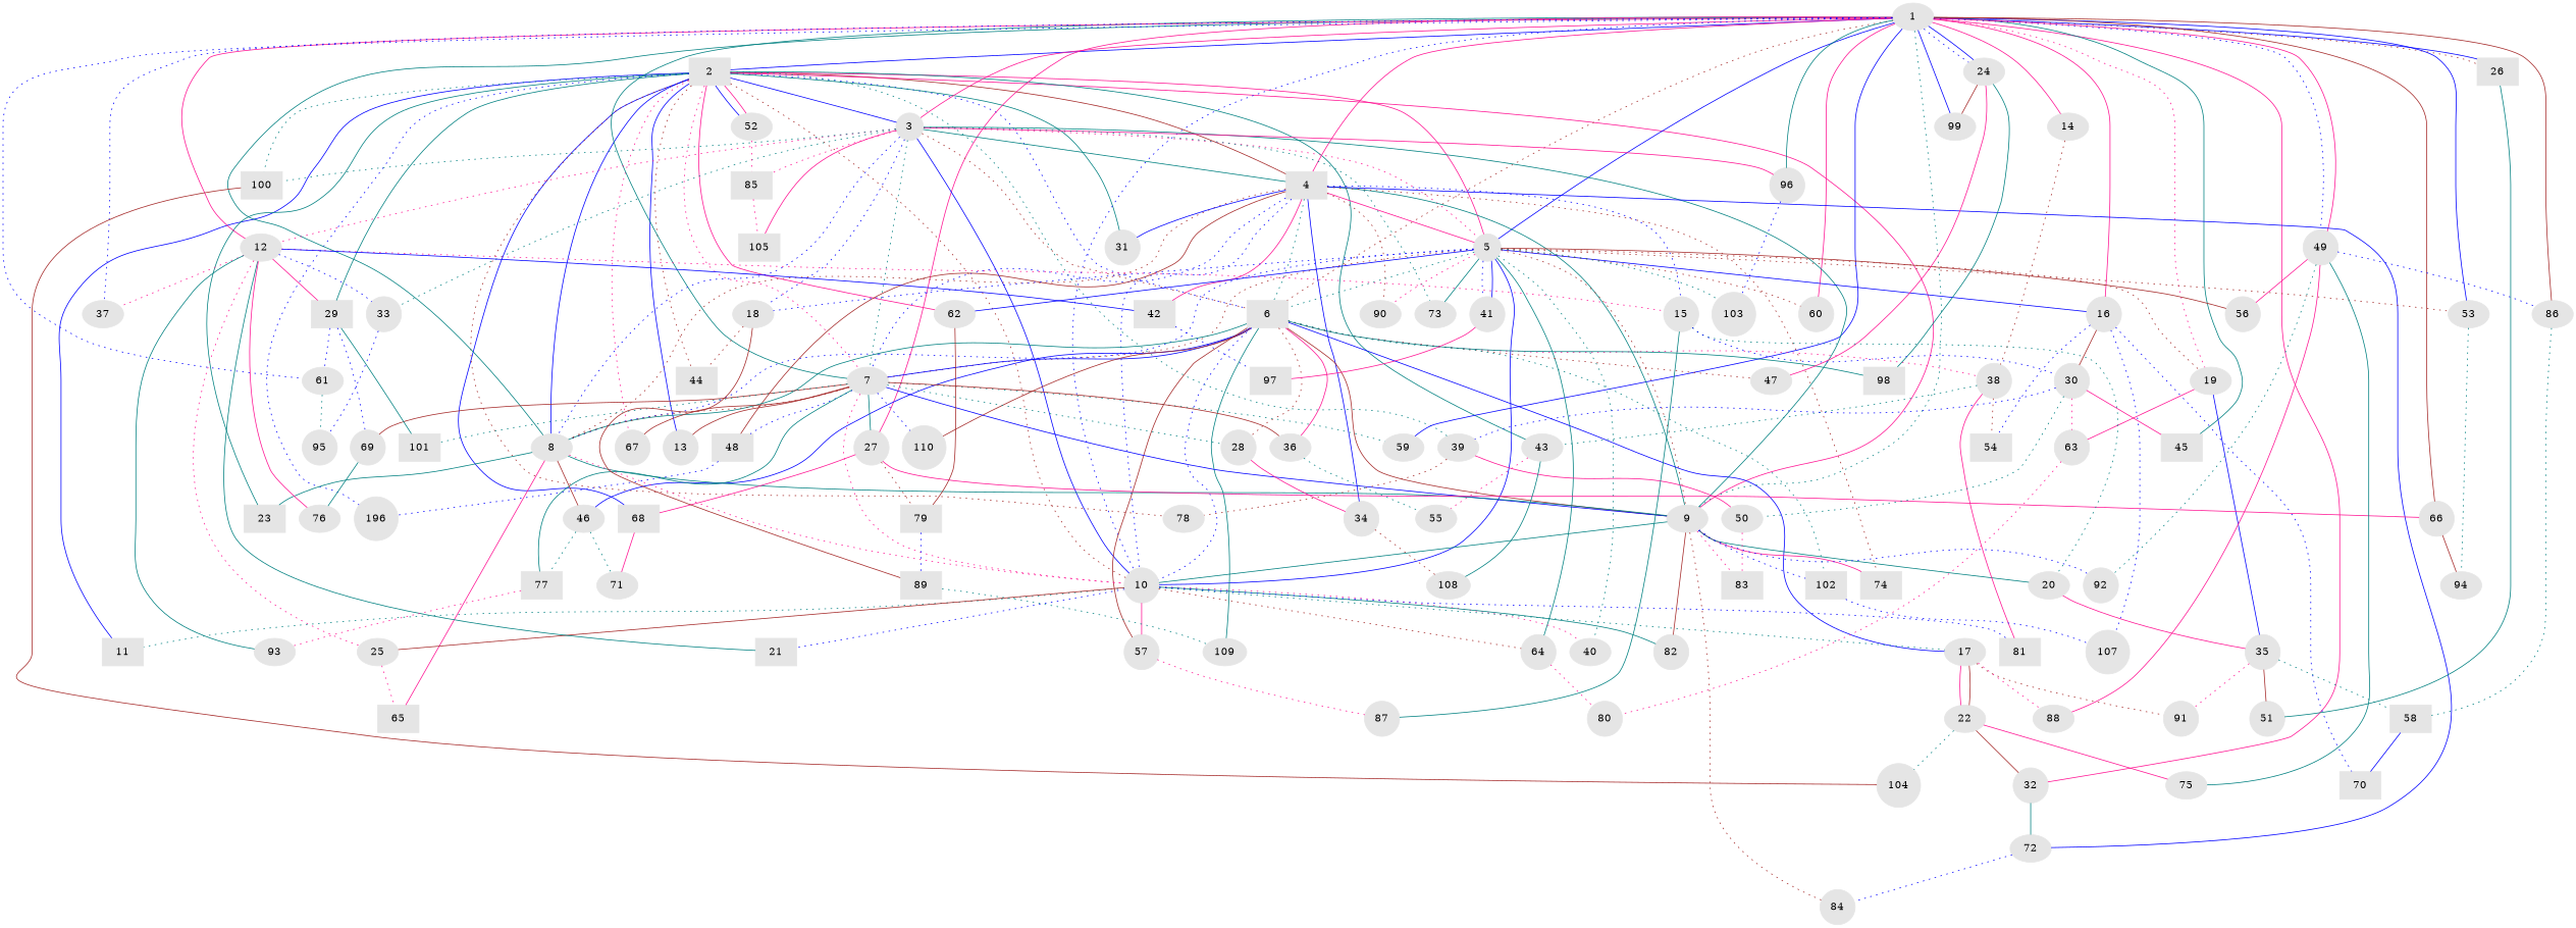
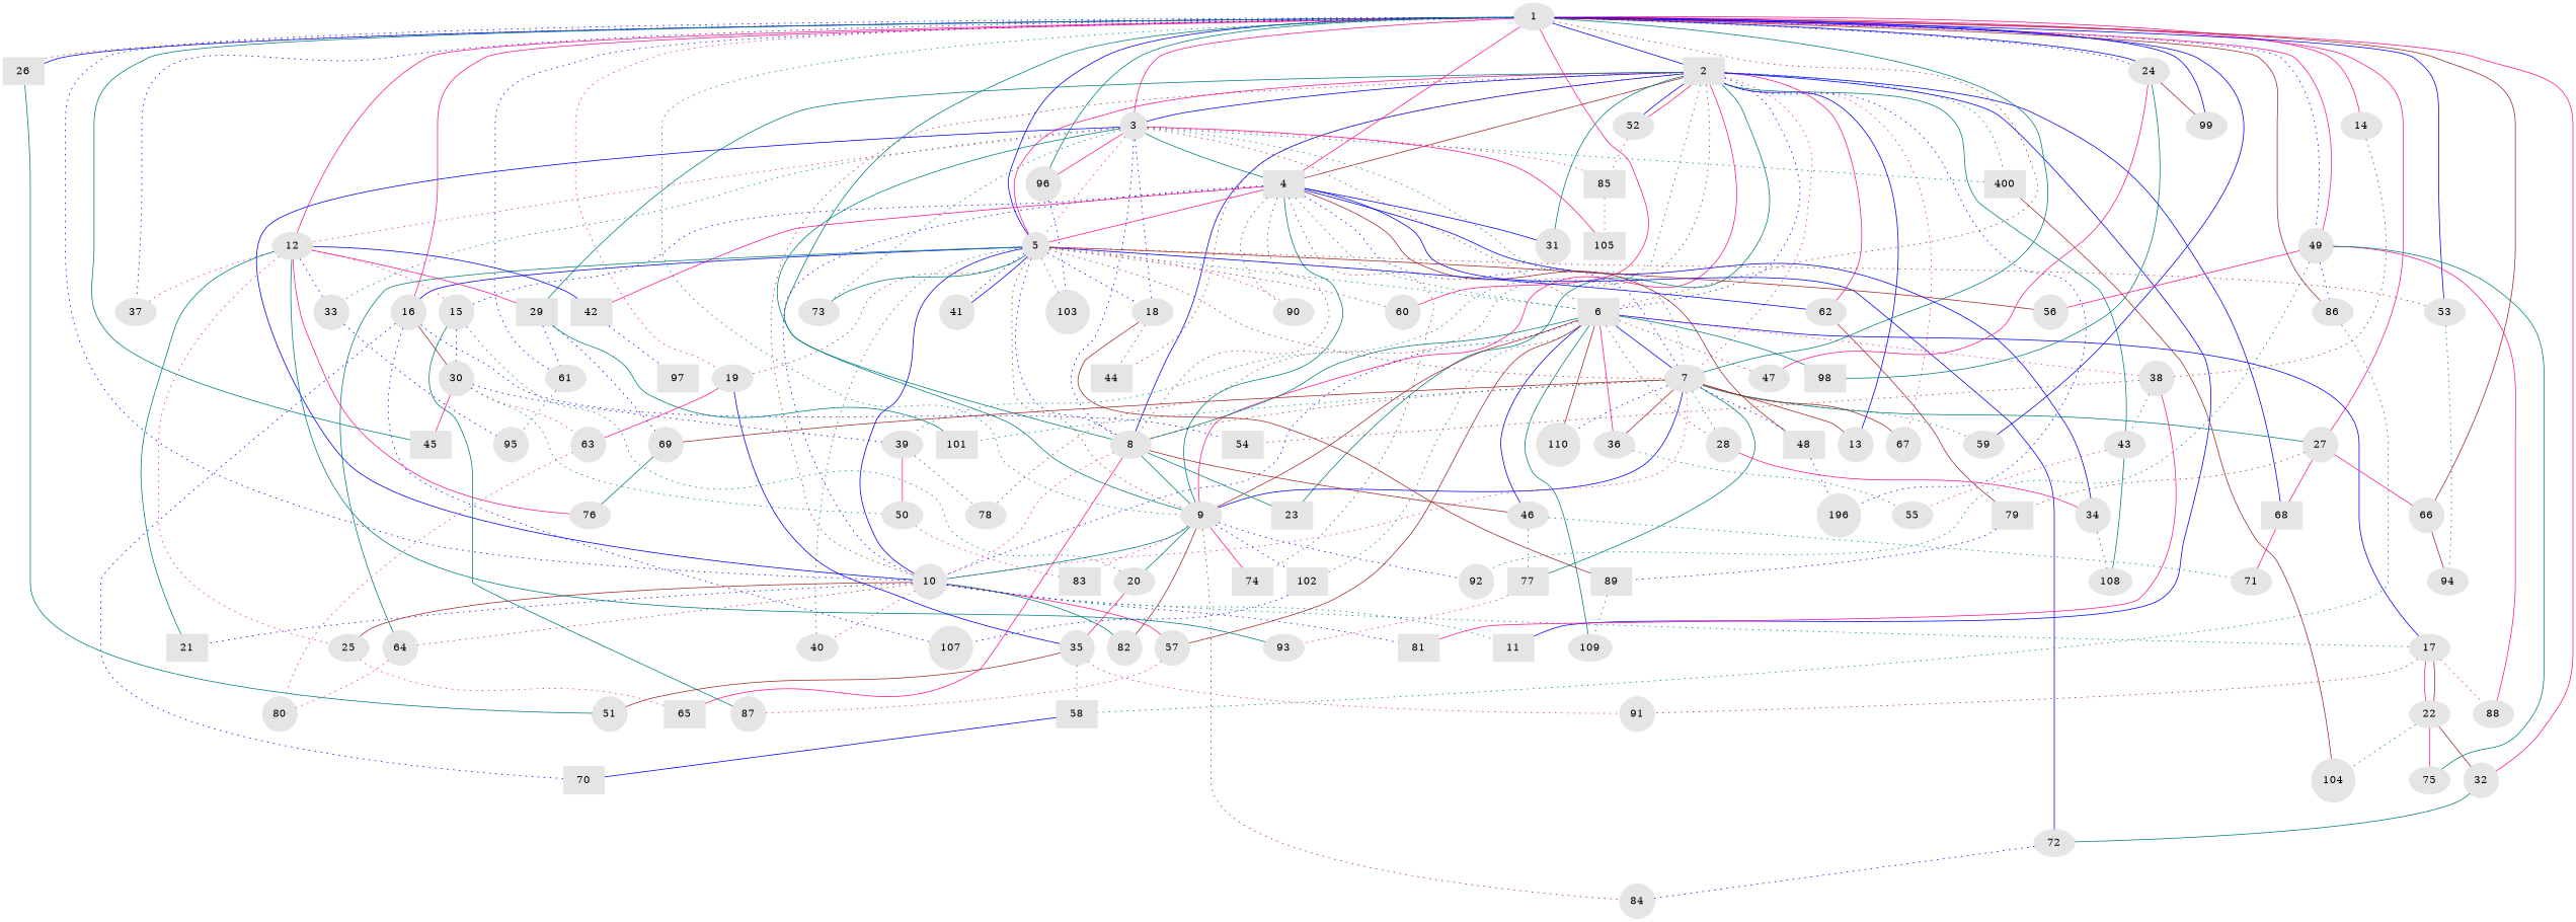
  graph {
    node [color=gray90 shape=ellipse style=filled]
    edge [color=blue style=solid]
    2 [shape=box]
    1
    3 [shape=circle]
    4 [shape=box]
    5 [shape=circle]
    6 [shape=box]
    7
    8
    9
    10 [shape=circle]
    12
    14
    16 [shape=circle]
    19
    24
    26 [shape=box]
    27 [shape=circle]
    32 [shape=circle]
    37
    45 [shape=box]
    49 [shape=circle]
    53
    59
    60 [shape=circle]
    61
    66 [shape=circle]
    86
    96 [shape=circle]
    99
    11 [shape=box]
    13 [shape=circle]
    23 [shape=box]
    29 [shape=box]
    31 [shape=circle]
    39
    43
    44 [shape=box]
    52
    62
    67 [shape=circle]
    68 [shape=box]
    78
-   100 [shape=box]
+   100 [shape=box label=400]
    n44 [label=196 shape=circle]
    18
    33 [shape=circle]
    73
    85 [shape=box]
    105 [shape=box]
    15 [shape=circle]
    34 [shape=circle]
    42 [shape=box]
    48 [shape=box]
    72
    74 [shape=box]
    90
    40
    41 [shape=circle]
    56 [shape=circle]
    64 [shape=circle]
    103 [shape=circle]
    17
    28 [shape=circle]
    36
    38 [shape=circle]
    46
    47
    57 [shape=circle]
    98 [shape=box]
    102 [shape=box]
    109
    110 [shape=circle]
    69 [shape=circle]
    77 [shape=box]
    101 [shape=box]
    65 [shape=box]
    20
    82 [shape=circle]
    83 [shape=box]
    84 [shape=circle]
    92 [shape=circle]
    21 [shape=box]
    25
    81 [shape=box]
    76
    93
    30 [shape=circle]
    54 [shape=box]
    70 [shape=box]
    107 [shape=circle]
    35 [shape=circle]
    63 [shape=circle]
    51 [shape=circle]
    79 [shape=box]
    88
    75
    94
    95 [shape=circle]
    58 [shape=box]
    50
    108
    55
    71
    104 [shape=circle]
    89 [shape=box]
    87 [shape=circle]
    97 [shape=box]
    80 [shape=circle]
    22
    91 [shape=circle]
    2 -- 3
    2 -- 4 [color=brown]
    2 -- 5 [color=deeppink]
    2 -- 6 [style=dotted]
    2 -- 7 [color=deeppink style=dotted]
    2 -- 8
    2 -- 9 [color=deeppink]
    2 -- 10 [color=brown style=dotted]
    2 -- 11
    2 -- 13
    2 -- 23 [color=teal]
    2 -- 29 [color=teal]
    2 -- 31 [color=teal]
    2 -- 39 [color=teal style=dotted]
    2 -- 43 [color=teal]
    2 -- 44 [color=brown style=dotted]
    2 -- 52
    2 -- 52 [color=deeppink]
    2 -- 62 [color=deeppink]
    2 -- 67 [color=deeppink style=dotted]
    2 -- 68
    2 -- 78 [color=brown style=dotted]
    2 -- 100 [color=teal style=dotted]
    2 -- n44 [style=dotted]
    1 -- 2
    1 -- 3 [color=deeppink]
    1 -- 4 [color=deeppink]
    1 -- 5
    1 -- 6 [color=brown style=dotted]
    1 -- 7 [color=teal]
    1 -- 8 [color=teal]
    1 -- 9 [color=teal style=dotted]
    1 -- 10 [style=dotted]
    1 -- 12 [color=deeppink]
    1 -- 14 [color=deeppink]
    1 -- 16 [color=deeppink]
    1 -- 19 [color=deeppink style=dotted]
    1 -- 24 [style=dotted]
    1 -- 24
    1 -- 26 [color=brown style=dotted]
    1 -- 26
    1 -- 27 [color=deeppink]
    1 -- 32 [color=deeppink]
    1 -- 37 [style=dotted]
    1 -- 45 [color=teal]
    1 -- 49 [style=dotted]
    1 -- 49 [color=deeppink]
    1 -- 53
    1 -- 59
    1 -- 60 [color=deeppink]
    1 -- 61 [style=dotted]
    1 -- 66 [color=brown]
    1 -- 86 [color=brown]
    1 -- 96 [color=teal]
    1 -- 99
    3 -- 4 [color=teal]
    3 -- 5 [color=deeppink style=dotted]
    3 -- 6 [color=brown style=dotted]
    3 -- 7 [color=teal style=dotted]
    3 -- 8 [style=dotted]
    3 -- 9 [color=teal]
    3 -- 10
    3 -- 12 [color=deeppink style=dotted]
    3 -- 96 [color=deeppink]
    3 -- 100 [color=teal style=dotted]
    3 -- 18 [style=dotted]
    3 -- 33 [color=teal style=dotted]
    3 -- 73 [color=teal style=dotted]
    3 -- 85 [color=deeppink style=dotted]
    3 -- 105 [color=deeppink]
    4 -- 5 [color=deeppink]
    4 -- 6 [color=teal style=dotted]
    4 -- 7 [style=dotted]
    4 -- 8 [color=brown style=dotted]
    4 -- 9 [color=teal]
    4 -- 10 [style=dotted]
    4 -- 31
    4 -- 15 [style=dotted]
    4 -- 34
    4 -- 42 [color=deeppink]
    4 -- 48 [color=brown]
    4 -- 72
    4 -- 74 [color=brown style=dotted]
    4 -- 90 [color=brown style=dotted]
    5 -- 6 [color=teal style=dotted]
    5 -- 7 [color=brown style=dotted]
    5 -- 8 [style=dotted]
    5 -- 9 [color=brown style=dotted]
    5 -- 10
    5 -- 16
    5 -- 19 [color=brown style=dotted]
    5 -- 53 [color=brown style=dotted]
    5 -- 60 [color=brown style=dotted]
    5 -- 62
    5 -- 18 [style=dotted]
    5 -- 73 [color=teal]
    5 -- 90 [color=deeppink style=dotted]
    5 -- 40 [color=teal style=dotted]
    5 -- 41 [style=dotted]
    5 -- 41
    5 -- 56 [color=brown]
    5 -- 64 [color=teal]
    5 -- 103 [color=teal style=dotted]
    6 -- 7
    6 -- 8 [color=teal]
    6 -- 9 [color=brown]
    6 -- 10 [style=dotted]
    6 -- 17
    6 -- 28 [color=brown style=dotted]
    6 -- 36 [color=deeppink]
    6 -- 38 [color=deeppink style=dotted]
    6 -- 46
    6 -- 47 [color=brown style=dotted]
    6 -- 57 [color=brown]
    6 -- 98 [color=teal]
    6 -- 102 [color=teal style=dotted]
    6 -- 109 [color=teal]
    6 -- 110 [color=brown]
    7 -- 8 [color=brown style=dotted]
    7 -- 9
    7 -- 10 [color=deeppink style=dotted]
    7 -- 27 [color=teal]
    7 -- 59 [color=teal style=dotted]
    7 -- 13 [color=brown]
    7 -- 67 [color=brown]
    7 -- 48 [style=dotted]
    7 -- 28 [color=teal style=dotted]
    7 -- 36 [color=brown]
    7 -- 110 [style=dotted]
    7 -- 69 [color=brown]
    7 -- 77 [color=teal]
    7 -- 101 [color=teal style=dotted]
    8 -- 9 [color=teal]
    8 -- 10 [color=deeppink style=dotted]
    8 -- 23 [color=teal]
    8 -- 46 [color=brown]
    8 -- 65 [color=deeppink]
    9 -- 10 [color=teal]
    9 -- 74 [color=deeppink]
    9 -- 102 [style=dotted]
    9 -- 20 [color=teal]
    9 -- 82 [color=brown]
    9 -- 83 [color=deeppink style=dotted]
    9 -- 84 [color=brown style=dotted]
    9 -- 92 [style=dotted]
    10 -- 11 [color=teal style=dotted]
    10 -- 40 [color=deeppink style=dotted]
    10 -- 64 [color=brown style=dotted]
    10 -- 17 [color=teal style=dotted]
    10 -- 57 [color=deeppink]
    10 -- 82 [color=teal]
    10 -- 21 [style=dotted]
    10 -- 25 [color=brown]
    10 -- 81 [style=dotted]
    12 -- 37 [color=deeppink style=dotted]
    12 -- 29 [color=deeppink]
    12 -- 33 [style=dotted]
    12 -- 15 [color=deeppink style=dotted]
    12 -- 42
    12 -- 21 [color=teal]
    12 -- 25 [color=deeppink style=dotted]
    12 -- 76 [color=deeppink]
    12 -- 93 [color=teal]
    14 -- 38 [color=brown style=dotted]
    16 -- 30 [color=brown]
    16 -- 54 [style=dotted]
    16 -- 70 [style=dotted]
    16 -- 107 [style=dotted]
    19 -- 35
    19 -- 63 [color=deeppink]
    24 -- 99 [color=brown]
    24 -- 47 [color=deeppink]
    24 -- 98 [color=teal]
    26 -- 51 [color=teal]
    27 -- 66 [color=deeppink]
    27 -- 68 [color=deeppink]
    27 -- 79 [color=brown style=dotted]
    32 -- 72 [color=teal]
    49 -- 86 [style=dotted]
    49 -- 56 [color=deeppink]
    49 -- 92 [color=teal style=dotted]
    49 -- 88 [color=deeppink]
    49 -- 75 [color=teal]
    53 -- 94 [color=teal style=dotted]
    61 -- 95 [color=teal style=dotted]
    66 -- 94 [color=brown]
    86 -- 58 [color=teal style=dotted]
    96 -- 103 [style=dotted]
    29 -- 61 [style=dotted]
    29 -- 69 [style=dotted]
    29 -- 101 [color=teal]
    39 -- 78 [color=brown style=dotted]
    39 -- 50 [color=deeppink]
    43 -- 108 [color=teal]
    43 -- 55 [color=deeppink style=dotted]
    52 -- 85 [color=deeppink style=dotted]
    62 -- 79 [color=brown]
    68 -- 71 [color=deeppink]
    100 -- 104 [color=brown]
    18 -- 44 [color=brown style=dotted]
    18 -- 89 [color=brown]
    33 -- 95 [style=dotted]
    85 -- 105 [color=deeppink style=dotted]
    15 -- 20 [color=teal style=dotted]
    15 -- 30 [style=dotted]
    15 -- 87 [color=teal]
    34 -- 108 [color=brown style=dotted]
    42 -- 97 [style=dotted]
    48 -- n44 [style=dotted]
    72 -- 84 [style=dotted]
-   41 -- 97 [color=deeppink]
    64 -- 80 [color=deeppink style=dotted]
    17 -- 88 [color=deeppink style=dotted]
    17 -- 22 [color=deeppink]
    17 -- 22 [color=brown]
    17 -- 91 [color=brown style=dotted]
    28 -- 34 [color=deeppink]
    36 -- 55 [color=teal style=dotted]
    38 -- 43 [color=teal style=dotted]
    38 -- 81 [color=deeppink]
    38 -- 54 [color=brown style=dotted]
    46 -- 77 [color=teal style=dotted]
    46 -- 71 [color=teal style=dotted]
    57 -- 87 [color=deeppink style=dotted]
    102 -- 107 [style=dotted]
    69 -- 76 [color=teal]
    77 -- 93 [color=deeppink style=dotted]
    20 -- 35 [color=deeppink]
    25 -- 65 [color=deeppink style=dotted]
    30 -- 45 [color=deeppink]
    30 -- 39 [style=dotted]
    30 -- 63 [color=deeppink style=dotted]
    30 -- 50 [color=teal style=dotted]
    35 -- 51 [color=brown]
    35 -- 58 [color=teal style=dotted]
    35 -- 91 [color=deeppink style=dotted]
    63 -- 80 [color=deeppink style=dotted]
    79 -- 89 [style=dotted]
    58 -- 70
    50 -- 83 [color=deeppink style=dotted]
    89 -- 109 [color=teal style=dotted]
    22 -- 32 [color=brown]
    22 -- 75 [color=deeppink]
    22 -- 104 [color=teal style=dotted]
  }
